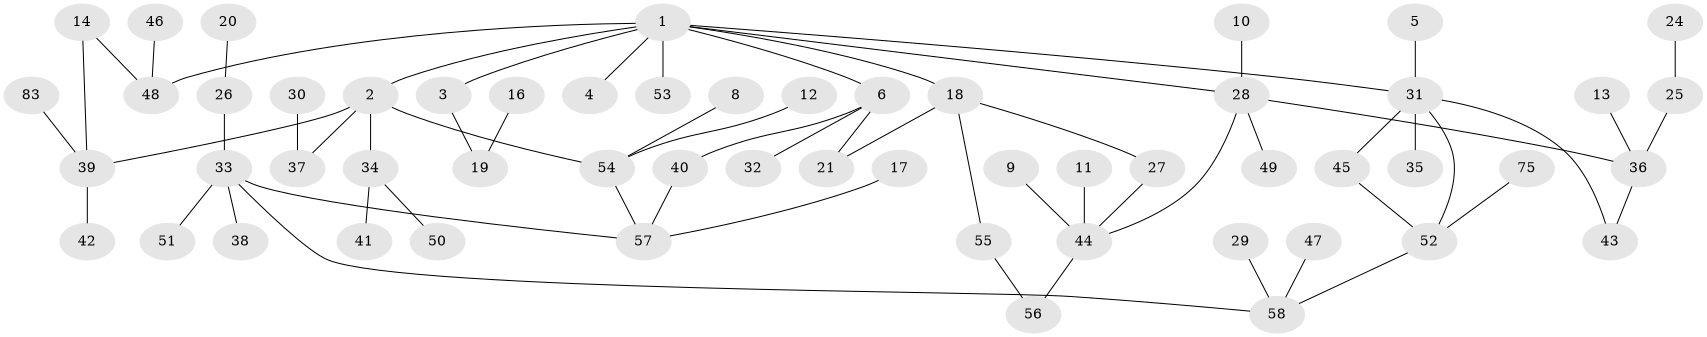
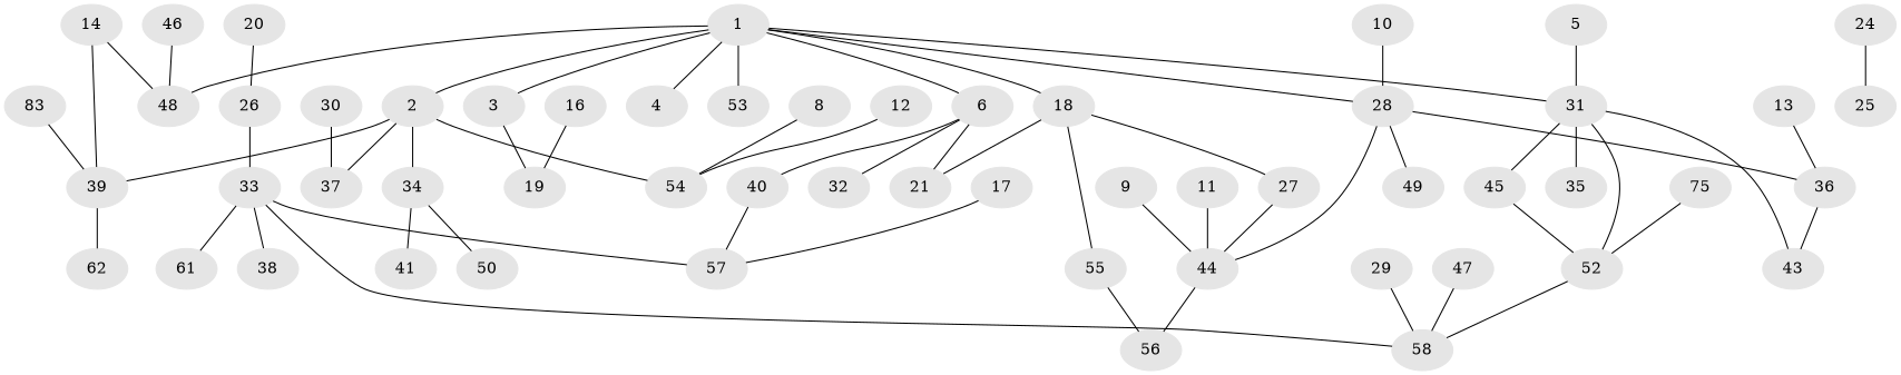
  graph {
    node [color=gray90 style=filled]
    edge [weight=1.0]
    1
    2
    3
    4
    6
    18
    28
    31
    48
    53
    34
    37
    39
    54
    19
    21
    32
    40
    27
    55
    44
    36
    49
    52
    35
    43
    45
    41
    50
-   42
+   42 [label=62]
    57
    5
    8
    9
    56
    10
    11
    12
    13
    14
    n41 [label=75]
    58
    16
    17
    20
    26
    33
    38
-   51
+   51 [label=61]
    n50 [label=83]
    24
    25
    29
    30
    46
    47
    1 -- 2
    1 -- 3
    1 -- 4
    1 -- 6
    1 -- 18
    1 -- 28
    1 -- 31
    1 -- 48
    1 -- 53
    2 -- 34
    2 -- 37
    2 -- 39
    2 -- 54
    3 -- 19
    6 -- 21
    6 -- 32
    6 -- 40
    18 -- 21
    18 -- 27
    18 -- 55
    28 -- 44
    28 -- 36
    28 -- 49
    31 -- 52
    31 -- 35
    31 -- 43
    31 -- 45
    34 -- 41
    34 -- 50
    39 -- 42
-   54 -- 57
    40 -- 57
    27 -- 44
    55 -- 56
    44 -- 56
    36 -- 43
    52 -- 58
    45 -- 52
    5 -- 31
    8 -- 54
    9 -- 44
    10 -- 28
    11 -- 44
    12 -- 54
    13 -- 36
    14 -- 48
    14 -- 39
    n41 -- 52
    16 -- 19
    17 -- 57
    20 -- 26
    26 -- 33
    33 -- 57
    33 -- 58
    33 -- 38
    33 -- 51
    n50 -- 39
    24 -- 25
-   25 -- 36
    29 -- 58
    30 -- 37
    46 -- 48
    47 -- 58
  }
